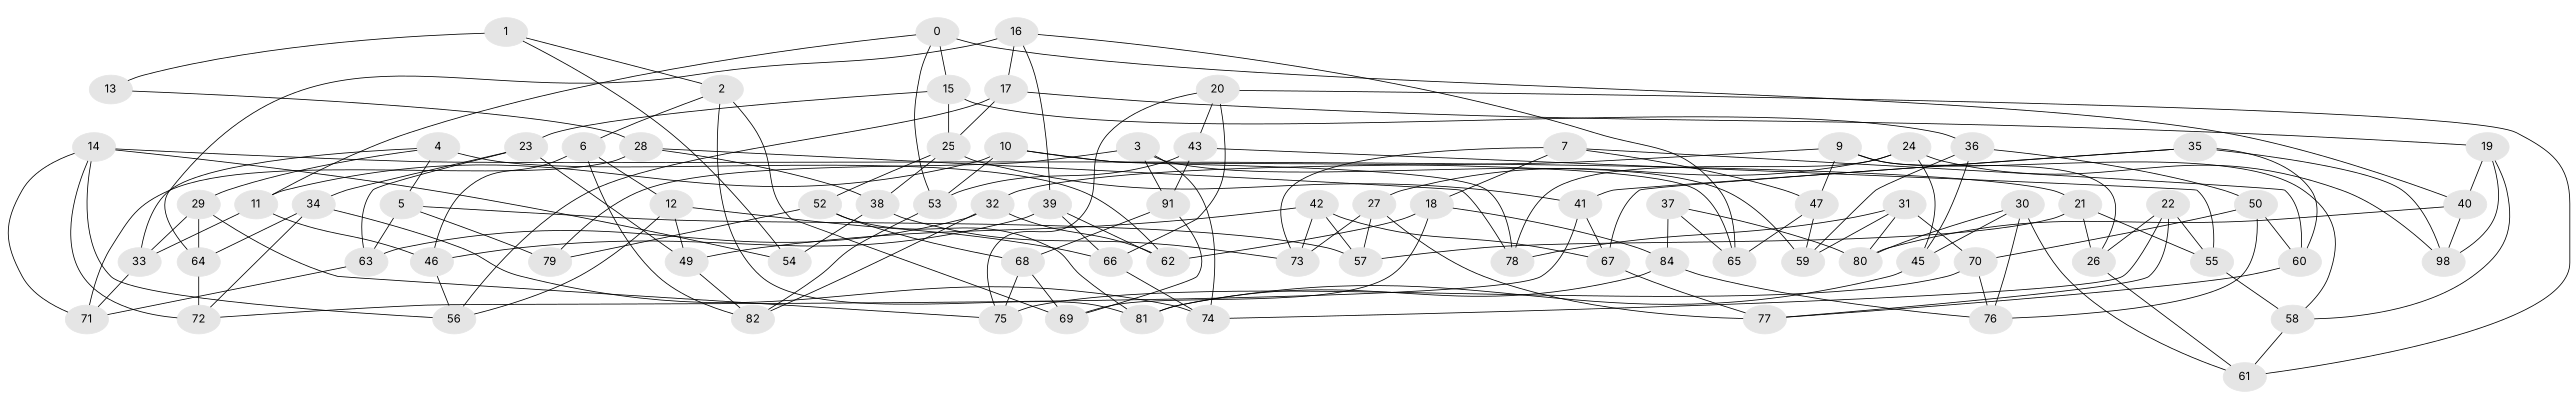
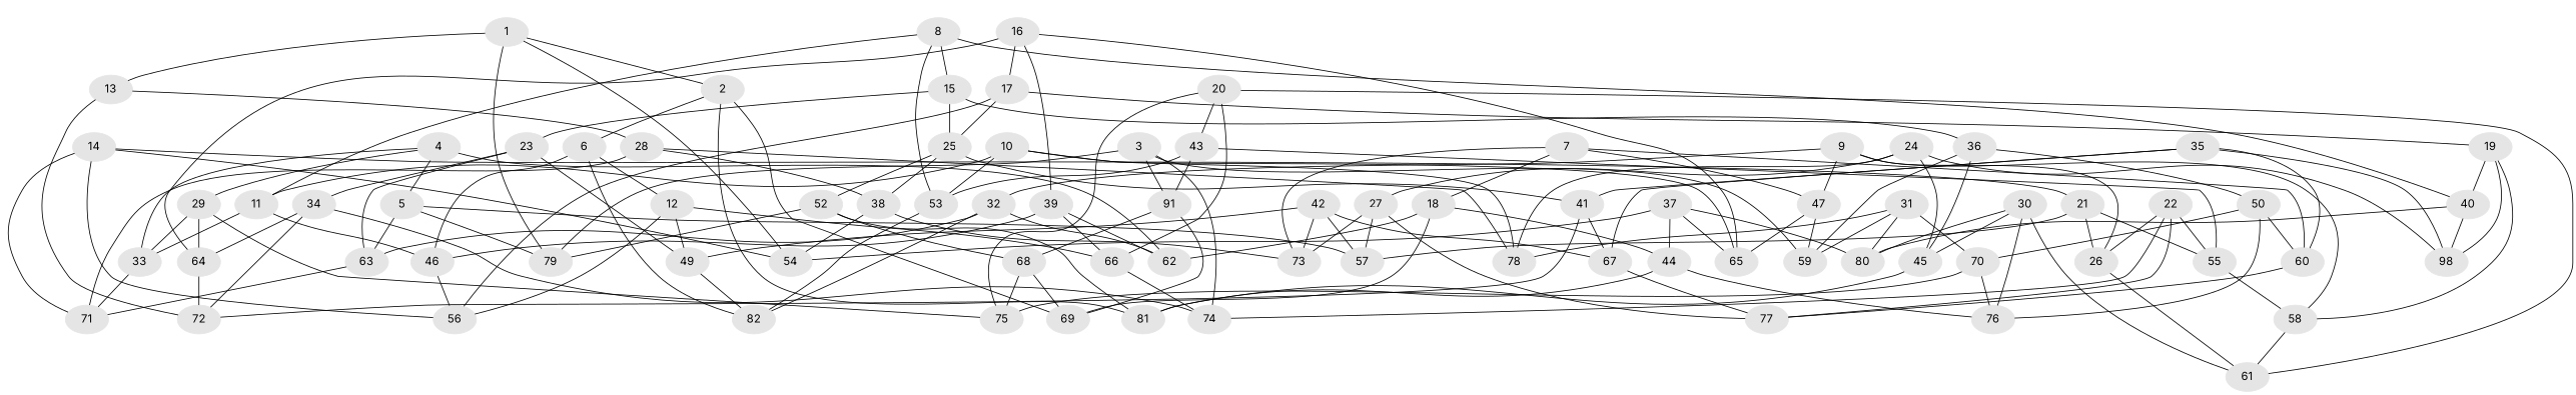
  graph {
    fontname=Inter
    node [color=gray90 fontname=Inter style=filled]
    edge [fontname=Inter]
    1
    2
    13
    54
    79
    6
    69
    81
    28
    72
    12
    46
    82
    3
    n15 [label=91]
    59
    74
    68
    4
    5
    29
    33
    62
    57
    63
    64
    75
    71
    49
    56
    66
    7
    18
    47
    60
    73
-   44 [label=84]
+   44
    65
    77
-   8 [label=0]
+   8
    11
    15
    40
    53
    23
    25
    36
    n48 [label=98]
    80
    9
    26
    32
    58
    61
    10
    78
    38
    41
    67
    14
    21
    55
    34
    52
    45
    50
    16
    17
    39
    19
    76
    20
    43
    22
    24
    27
    30
    31
    70
    35
    37
    42
    1 -- 2
    1 -- 13
    1 -- 54
+   1 -- 79
    2 -- 6
    2 -- 69
    2 -- 81
    13 -- 28
-   14 -- 72
+   13 -- 72
    6 -- 12
    6 -- 46
    6 -- 82
    28 -- 71
    28 -- 78
    28 -- 38
    12 -- 49
    12 -- 56
    12 -- 66
    46 -- 56
    3 -- 79
    3 -- n15
    3 -- 59
    3 -- 74
    n15 -- 69
    n15 -- 68
    68 -- 69
    68 -- 75
    4 -- 5
    4 -- 29
    4 -- 33
    4 -- 62
    5 -- 79
    5 -- 57
    5 -- 63
    29 -- 33
    29 -- 64
    29 -- 75
    33 -- 71
    63 -- 71
    64 -- 72
    49 -- 82
    66 -- 74
    7 -- 18
    7 -- 47
    7 -- 60
    7 -- 73
    18 -- 69
    18 -- 62
    18 -- 44
    47 -- 59
    47 -- 65
    60 -- 77
    44 -- 81
    44 -- 76
    8 -- 11
    8 -- 15
    8 -- 40
    8 -- 53
    11 -- 46
    11 -- 33
    15 -- 23
    15 -- 25
    15 -- 36
    40 -- n48
    40 -- 80
    53 -- 82
    23 -- 63
    23 -- 49
    23 -- 34
    25 -- 38
    25 -- 41
    25 -- 52
    36 -- 59
    36 -- 45
    36 -- 50
    9 -- 47
    9 -- 26
    9 -- 32
    9 -- 58
    26 -- 61
    32 -- 82
    32 -- 62
    32 -- 63
    58 -- 61
    10 -- 65
    10 -- 11
    10 -- 53
    10 -- 78
    38 -- 54
    38 -- 73
    41 -- 72
    41 -- 67
    67 -- 77
    14 -- 54
    14 -- 71
    14 -- 56
    14 -- 21
    21 -- 57
    21 -- 26
    21 -- 55
    55 -- 58
    34 -- 72
    34 -- 74
    34 -- 64
    52 -- 79
    52 -- 81
    52 -- 68
    45 -- 81
    50 -- 60
    50 -- 76
    50 -- 70
    16 -- 64
    16 -- 65
    16 -- 17
    16 -- 39
    17 -- 56
    17 -- 25
    17 -- 19
    39 -- 46
    39 -- 62
    39 -- 66
    19 -- 40
    19 -- n48
    19 -- 58
    20 -- 75
    20 -- 66
    20 -- 61
    20 -- 43
    43 -- n15
    43 -- 53
    43 -- 55
    22 -- 74
    22 -- 77
    22 -- 26
    22 -- 55
    24 -- n48
    24 -- 78
    24 -- 45
    24 -- 27
    27 -- 57
    27 -- 73
    27 -- 77
    30 -- 80
    30 -- 61
    30 -- 45
    30 -- 76
    31 -- 59
    31 -- 80
    31 -- 78
    31 -- 70
    70 -- 75
    70 -- 76
    35 -- 60
    35 -- n48
    35 -- 41
    35 -- 67
+   37 -- 54
    37 -- 44
    37 -- 65
    37 -- 80
    42 -- 57
    42 -- 49
    42 -- 73
    42 -- 67
  }
